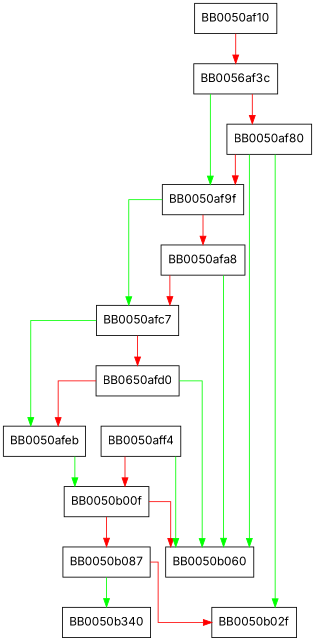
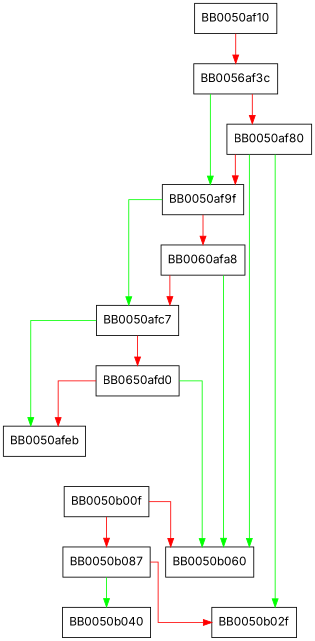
  digraph {
    fontname=Inter
    splines=ortho
    node [fontname=Inter shape=box]
    edge [color=red fontname=Inter]
    n1 [label=BB0056af3c]
    BB0050af10
    BB0050af9f
    BB0050af80
    BB0050afc7
-   BB0050afa8
+   BB0050afa8 [label=BB0060afa8]
    BB0050b02f
    BB0050b060
    BB0050afeb
    n10 [label=BB0650afd0]
    BB0050b00f
    n12 [label=BB0050b087]
-   BB0050aff4
-   BB0050b040 [label=BB0050b340]
+   BB0050b040
    n1 -> BB0050af9f [color=green]
    n1 -> BB0050af80
    BB0050af10 -> n1
    BB0050af9f -> BB0050afc7 [color=green]
    BB0050af9f -> BB0050afa8
    BB0050af80 -> BB0050af9f
    BB0050af80 -> BB0050b02f [color=green]
    BB0050af80 -> BB0050b060 [color=green]
    BB0050afc7 -> BB0050afeb [color=green]
    BB0050afc7 -> n10
    BB0050afa8 -> BB0050afc7
    BB0050afa8 -> BB0050b060 [color=green]
-   BB0050afeb -> BB0050b00f [color=green]
    n10 -> BB0050b060 [color=green]
    n10 -> BB0050afeb
    BB0050b00f -> BB0050b060
    BB0050b00f -> n12
    n12 -> BB0050b02f
    n12 -> BB0050b040 [color=green]
-   BB0050aff4 -> BB0050b060 [color=green]
-   BB0050aff4 -> BB0050b00f
  }
